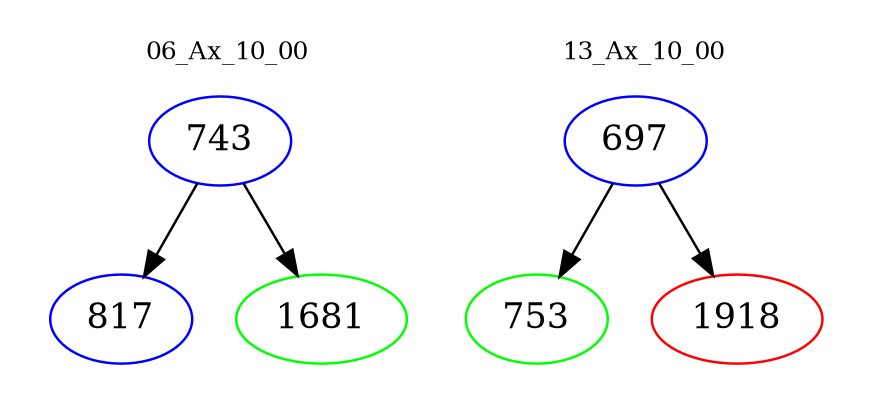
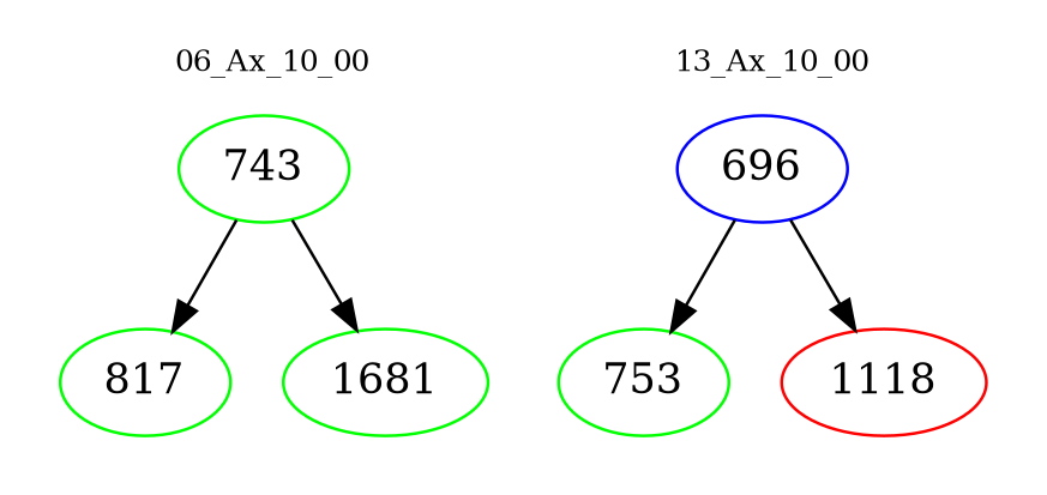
  digraph {
    node [color=green]
    edge [color=black]
-   n1 [color=blue label=743]
-   n2 [color=blue label=817]
+   n1 [label=743]
+   n2 [label=817]
    n3 [label=1681]
-   n4 [color=blue label=697]
+   n4 [color=blue label=696]
    n5 [label=753]
-   n6 [color=red label=1918]
+   n6 [color=red label=1118]
    subgraph cluster_1 {
      color=white
      fontsize=10
      label="06_Ax_10_00"
      n1
      n2
      n3
    }
    subgraph cluster_2 {
      color=white
      fontsize=10
      label="13_Ax_10_00"
      n4
      n5
      n6
    }
    n1 -> n2
    n1 -> n3
    n4 -> n5
    n4 -> n6
  }
